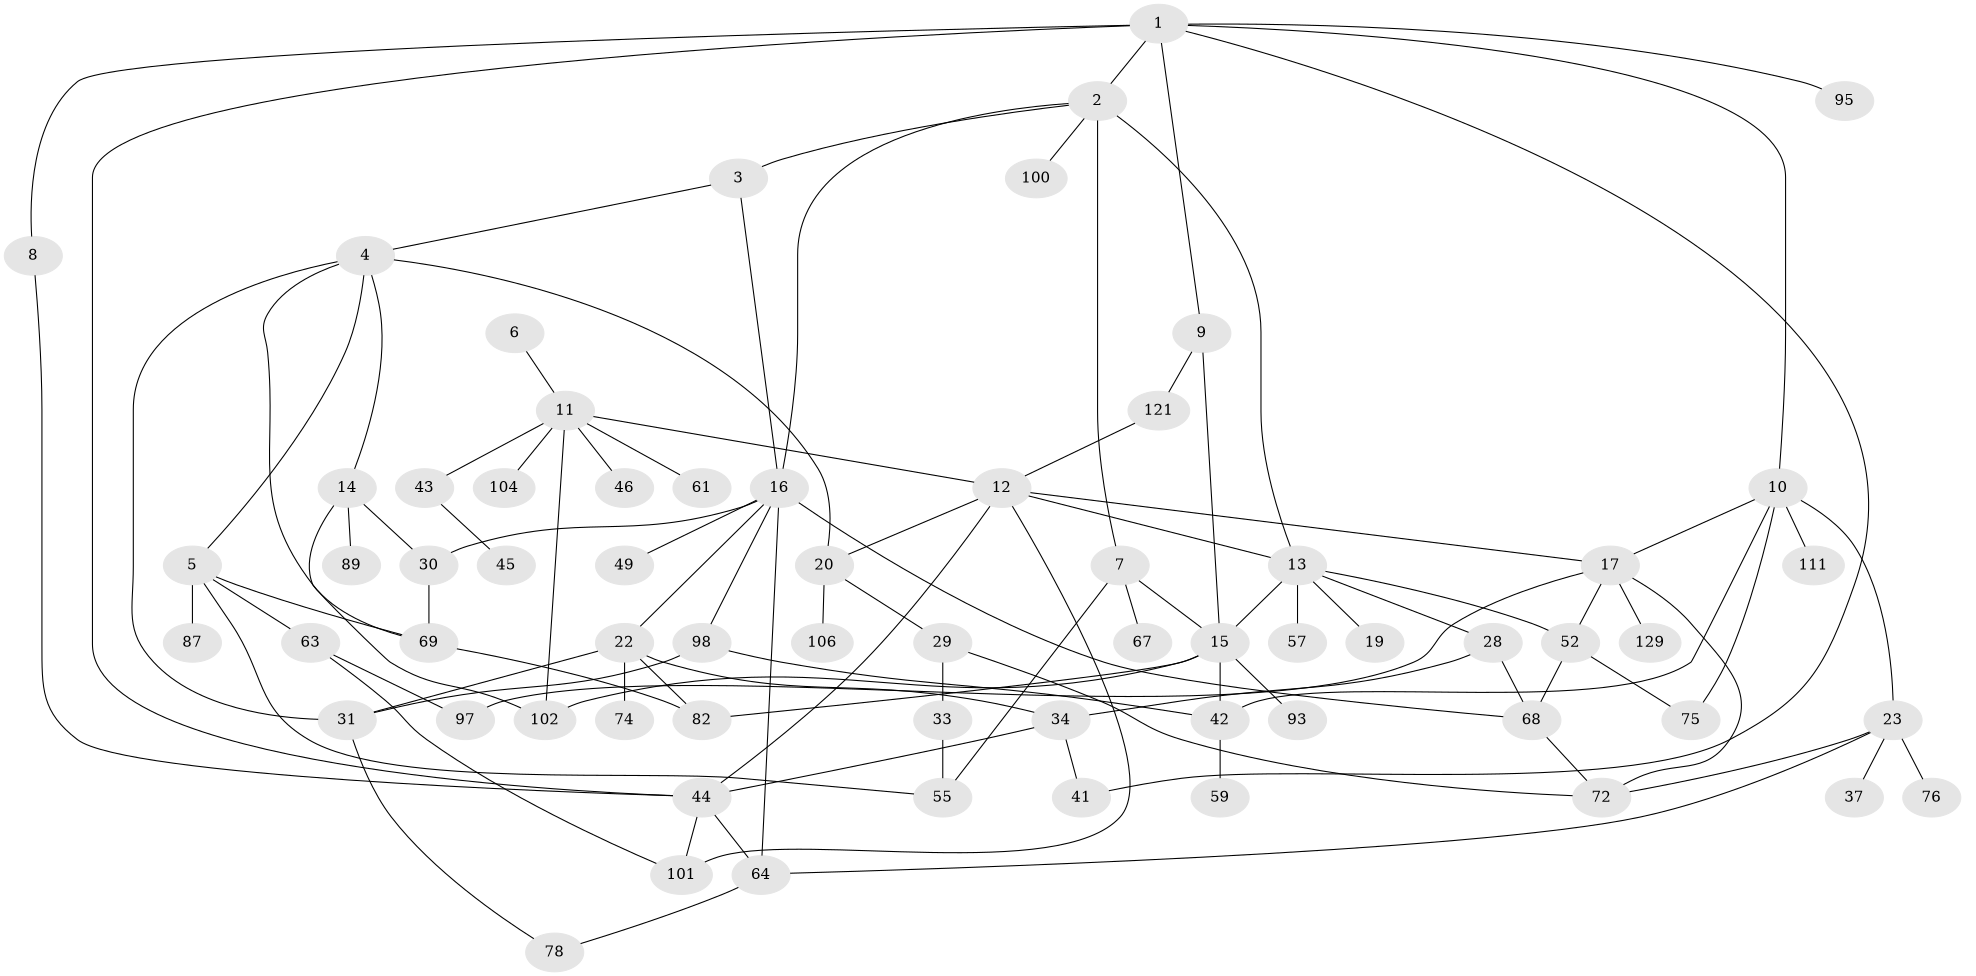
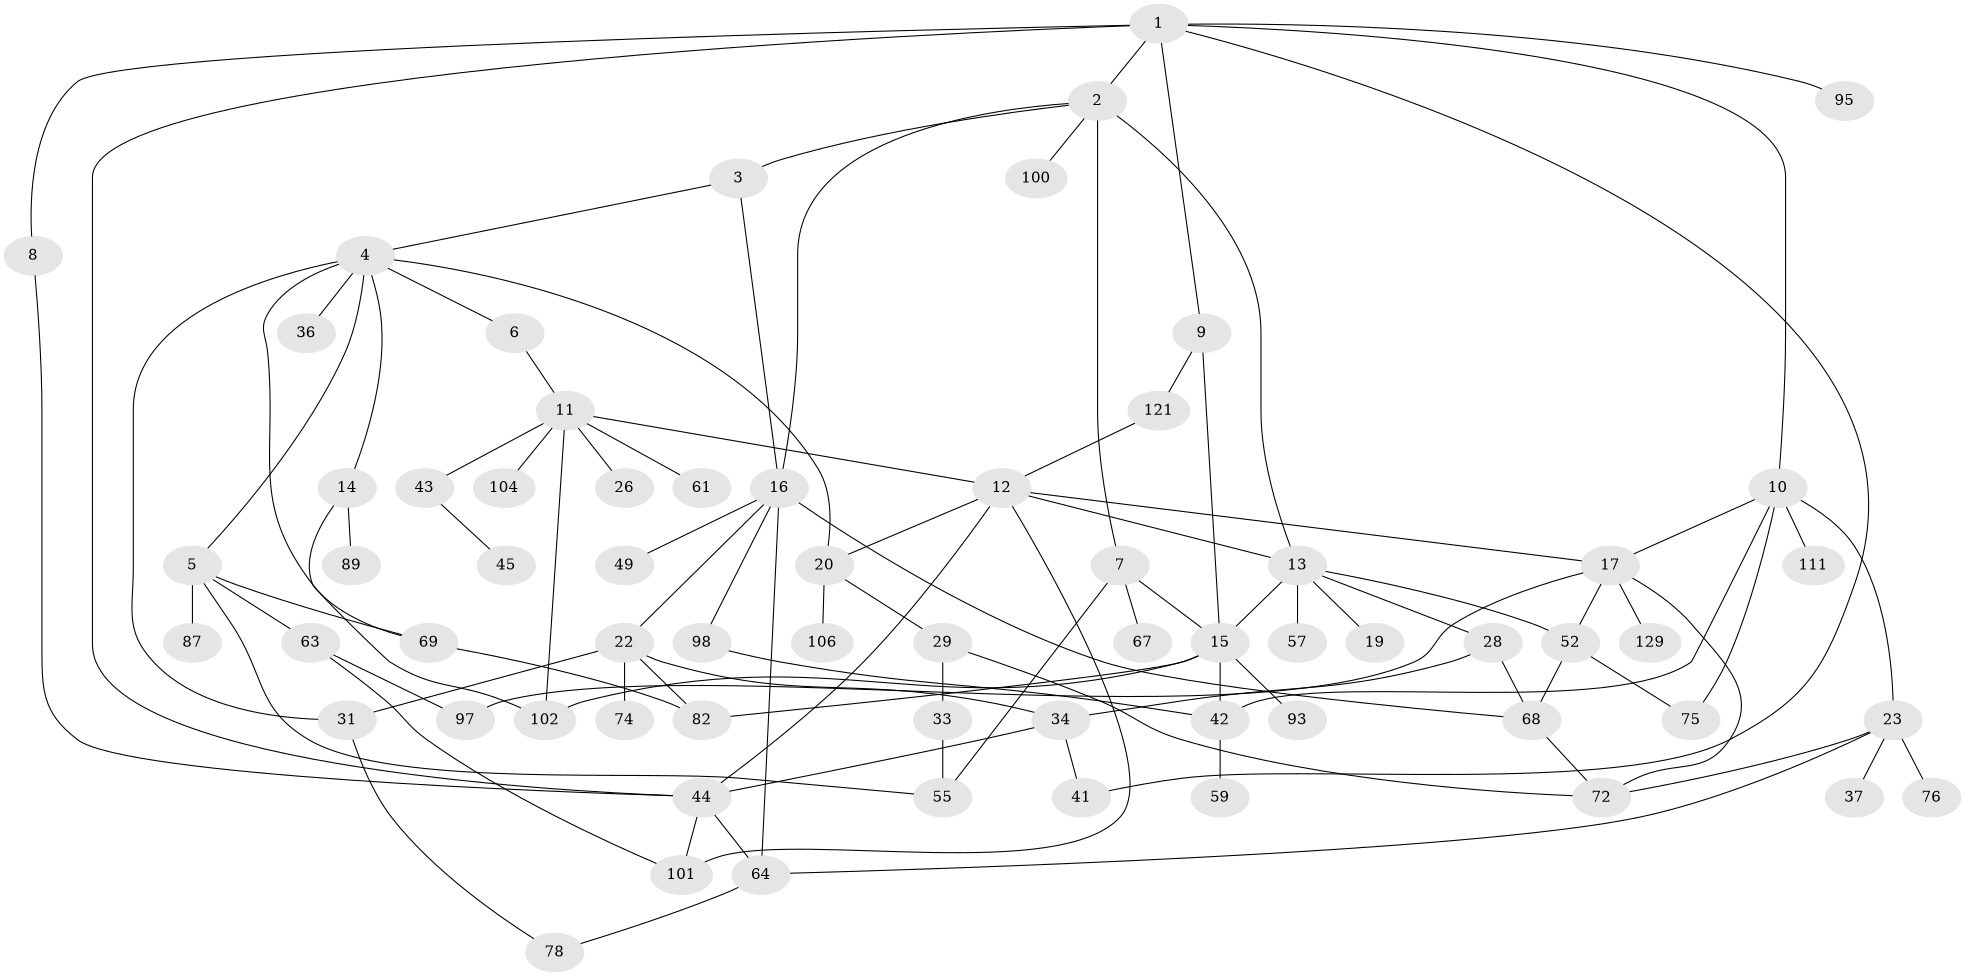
  graph {
    node [color=gray90 style=filled]
    2 [super="+26"]
    3
    7 [super="+25+35"]
    13 [super="+54"]
    16 [super="+60+50+21"]
    100
    1
    8
    9
    10
    41
    44 [super="+85+105+113"]
    95
    15 [super="+27+58+122+47"]
    121
    17
    23 [super="+97"]
    42 [super="+120+48"]
    75
    111 [super="+125"]
    101
    64 [super="+71"]
    4
    55 [super="+66"]
    67
    12 [super="+90+98+65+79"]
    20 [super="+40"]
    19
    28 [super="+56+51"]
    52
    57 [super="+62"]
-   30
    n33 [label=98 super="+86"]
    22 [super="+53"]
    49
    68 [super="+108"]
    5 [super="+32"]
    6
    14 [super="+133+38"]
    31 [super="+103+117"]
+   36 [super="+73"]
    69 [super="+107"]
    63
    87
    11 [super="+24+77+110"]
    89
    102
    29
    106
    78
    82 [super="+91"]
    n52 [label=97]
    43 [super="+94"]
-   46
+   46 [label=26]
    61
    104
    93
    72
    129
    37
    76
    59
    45
    34
    74
    33 [super="+70"]
    2 -- 3
    2 -- 7
    2 -- 13
    2 -- 16
    2 -- 100
    3 -- 16
    3 -- 4
    7 -- 15
    7 -- 55
    7 -- 67
    13 -- 15
    13 -- 19
    13 -- 28
    13 -- 52
    13 -- 57
    16 -- 64 [weight=2]
-   16 -- 30
    16 -- n33
    16 -- 22
    16 -- 49
    16 -- 68
    1 -- 2 [weight=2]
    1 -- 8
    1 -- 9
    1 -- 10
    1 -- 41
    1 -- 44
    1 -- 95
    8 -- 44
    9 -- 15
    9 -- 121
    10 -- 17
    10 -- 23
    10 -- 42
    10 -- 75
    10 -- 111
    44 -- 101
    44 -- 64 [weight=2]
    15 -- 42
    15 -- 102
    15 -- 82
    15 -- 93
    121 -- 12
    17 -- 52
    17 -- n52
    17 -- 72
    17 -- 129
    23 -- 64
    23 -- 72
    23 -- 37
    23 -- 76
    42 -- 59
    64 -- 78
    4 -- 20
    4 -- 5
+   4 -- 6
    4 -- 14
    4 -- 31
+   4 -- 36 [weight=2]
    4 -- 69
    12 -- 13
    12 -- 44
    12 -- 17
    12 -- 101
    12 -- 20
    20 -- 29
    20 -- 106
    28 -- 68
    28 -- 34
    52 -- 75
    52 -- 68
-   30 -- 69
    n33 -- 42
-   n33 -- 31
    22 -- 31
    22 -- 82
    22 -- 34
    22 -- 74
    68 -- 72
    5 -- 55
    5 -- 69
    5 -- 63
    5 -- 87
    6 -- 11
-   14 -- 30
    14 -- 89
    14 -- 102
    31 -- 78
    69 -- 82
    63 -- 101
    63 -- n52
    11 -- 12
    11 -- 102
    11 -- 43
    11 -- 46
    11 -- 61
    11 -- 104
    29 -- 72
    29 -- 33
    43 -- 45
    34 -- 41
    34 -- 44
    33 -- 55
  }
